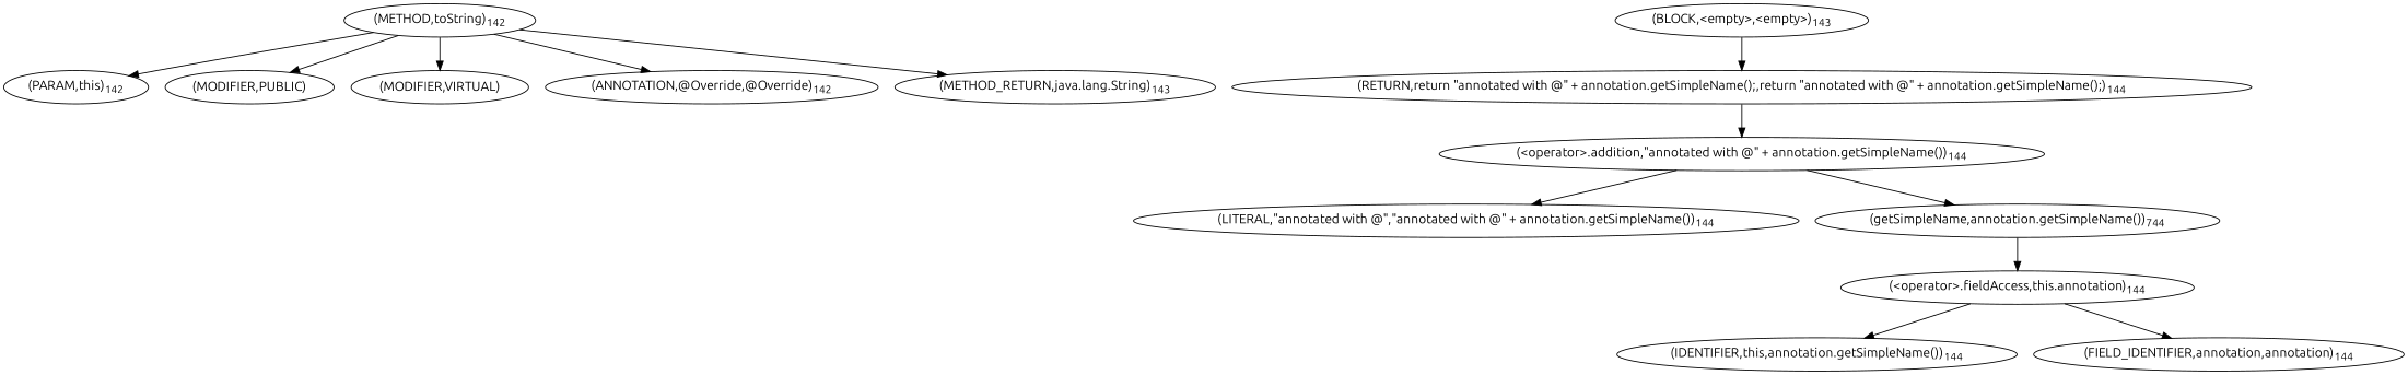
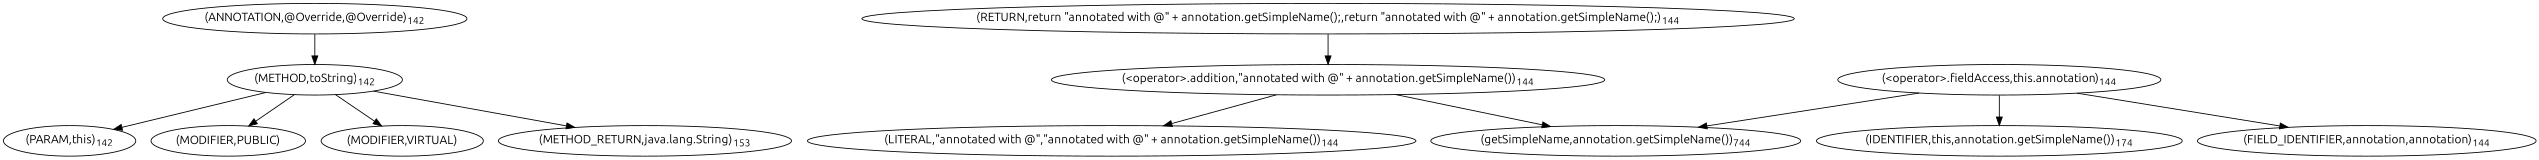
  digraph {
    fontname=Ubuntu
    node [fontname=Ubuntu]
    edge [fontname=Ubuntu]
    n1 [label=<(METHOD,toString)<SUB>142</SUB>>]
    n2 [label=<(PARAM,this)<SUB>142</SUB>>]
    n3 [label=<(MODIFIER,PUBLIC)>]
    n4 [label=<(MODIFIER,VIRTUAL)>]
    n5 [label=<(ANNOTATION,@Override,@Override)<SUB>142</SUB>>]
-   n6 [label=<(METHOD_RETURN,java.lang.String)<SUB>143</SUB>>]
-   n7 [label=<(BLOCK,&lt;empty&gt;,&lt;empty&gt;)<SUB>143</SUB>>]
+   n6 [label=<(METHOD_RETURN,java.lang.String)<SUB>153</SUB>>]
    n8 [label=<(RETURN,return &quot;annotated with @&quot; + annotation.getSimpleName();,return &quot;annotated with @&quot; + annotation.getSimpleName();)<SUB>144</SUB>>]
    n9 [label=<(&lt;operator&gt;.addition,&quot;annotated with @&quot; + annotation.getSimpleName())<SUB>144</SUB>>]
    n10 [label=<(LITERAL,&quot;annotated with @&quot;,&quot;annotated with @&quot; + annotation.getSimpleName())<SUB>144</SUB>>]
    n11 [label=<(getSimpleName,annotation.getSimpleName())<SUB>744</SUB>>]
    n12 [label=<(&lt;operator&gt;.fieldAccess,this.annotation)<SUB>144</SUB>>]
-   n13 [label=<(IDENTIFIER,this,annotation.getSimpleName())<SUB>144</SUB>>]
+   n13 [label=<(IDENTIFIER,this,annotation.getSimpleName())<SUB>174</SUB>>]
    n14 [label=<(FIELD_IDENTIFIER,annotation,annotation)<SUB>144</SUB>>]
    n1 -> n2
    n1 -> n3
    n1 -> n4
-   n1 -> n5
+   n5 -> n1
    n1 -> n6
-   n7 -> n8
    n8 -> n9
    n9 -> n10
    n9 -> n11
-   n11 -> n12
+   n12 -> n11
    n12 -> n13
    n12 -> n14
  }
